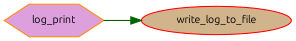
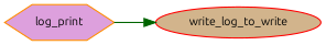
  digraph {
    rankdir=RL
    fontname=Ubuntu
    node [fontname=Ubuntu fontsize=10 style=filled]
-   n1 [color=red fillcolor=tan fontcolor=black height=0.2 label=write_log_to_file shape=ellipse width=0.4]
+   n1 [color=red fillcolor=tan fontcolor=black height=0.2 label=write_log_to_write shape=ellipse width=0.4]
    n2 [color=darkorange fillcolor=plum height=0.2 label=log_print shape=hexagon width=0.4]
    n1 -> n2 [color=darkgreen dir=back fontname=Ubuntu fontsize=10 labelfontname=Helvetica labelfontsize=10 style=solid]
  }
